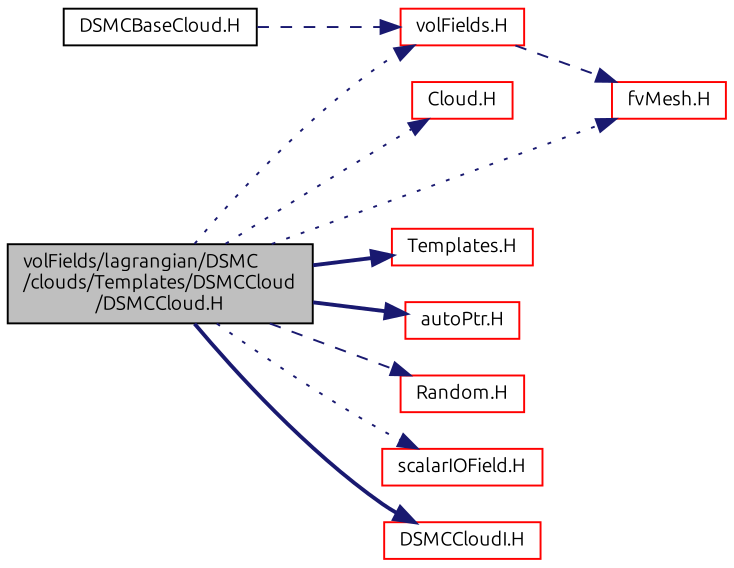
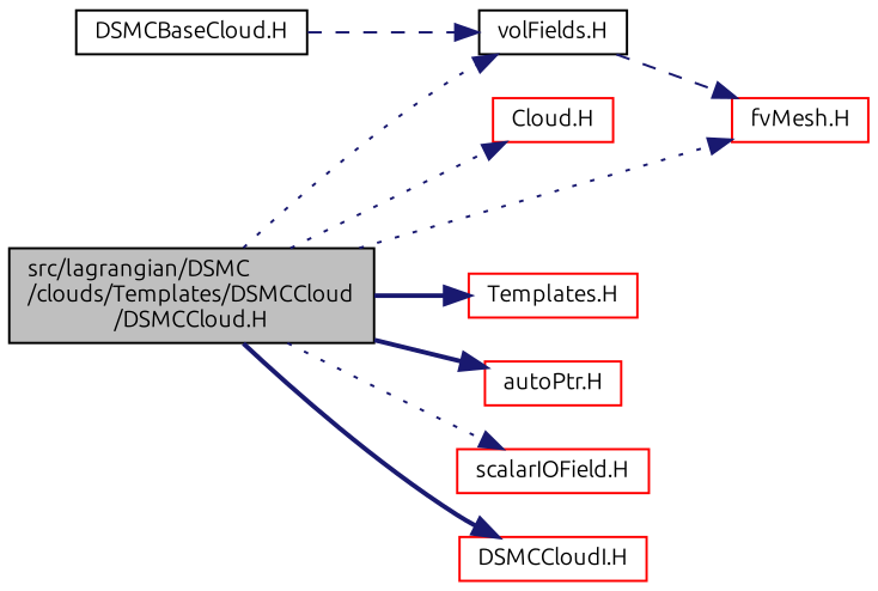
  digraph {
    fontname=Ubuntu
    rankdir=LR
    node [color=red fontname=Ubuntu fontsize=10 shape=record]
    edge [color=midnightblue fontname=Ubuntu fontsize=10 labelfontname=Helvetica labelfontsize=10 style=dotted]
-   n1 [color=black fillcolor=grey75 fontcolor=black height=0.2 label="volFields/lagrangian/DSMC\l/clouds/Templates/DSMCCloud\l/DSMCCloud.H" style=filled width=0.4]
+   n1 [color=black fillcolor=grey75 fontcolor=black height=0.2 label="src/lagrangian/DSMC\l/clouds/Templates/DSMCCloud\l/DSMCCloud.H" style=filled width=0.4]
    n2 [height=0.2 label="Cloud.H" width=0.4]
-   n3 [height=0.2 label="volFields.H" width=0.4]
+   n3 [color=black height=0.2 label="volFields.H" width=0.4]
    n4 [height=0.2 label="fvMesh.H" width=0.4]
    n5 [height=0.2 label="Templates.H" width=0.4]
    n6 [height=0.2 label="autoPtr.H" width=0.4]
-   n7 [height=0.2 label="Random.H" width=0.4]
    n8 [height=0.2 label="scalarIOField.H" width=0.4]
    n9 [height=0.2 label="DSMCCloudI.H" width=0.4]
    n10 [color=black height=0.2 label="DSMCBaseCloud.H" width=0.4]
    n1 -> n2
    n1 -> n3
    n1 -> n4
    n1 -> n5 [style=bold]
    n1 -> n6 [style=bold]
-   n1 -> n7 [style=dashed]
    n1 -> n8
    n1 -> n9 [style=bold]
    n3 -> n4 [style=dashed]
    n10 -> n3 [style=dashed]
  }
